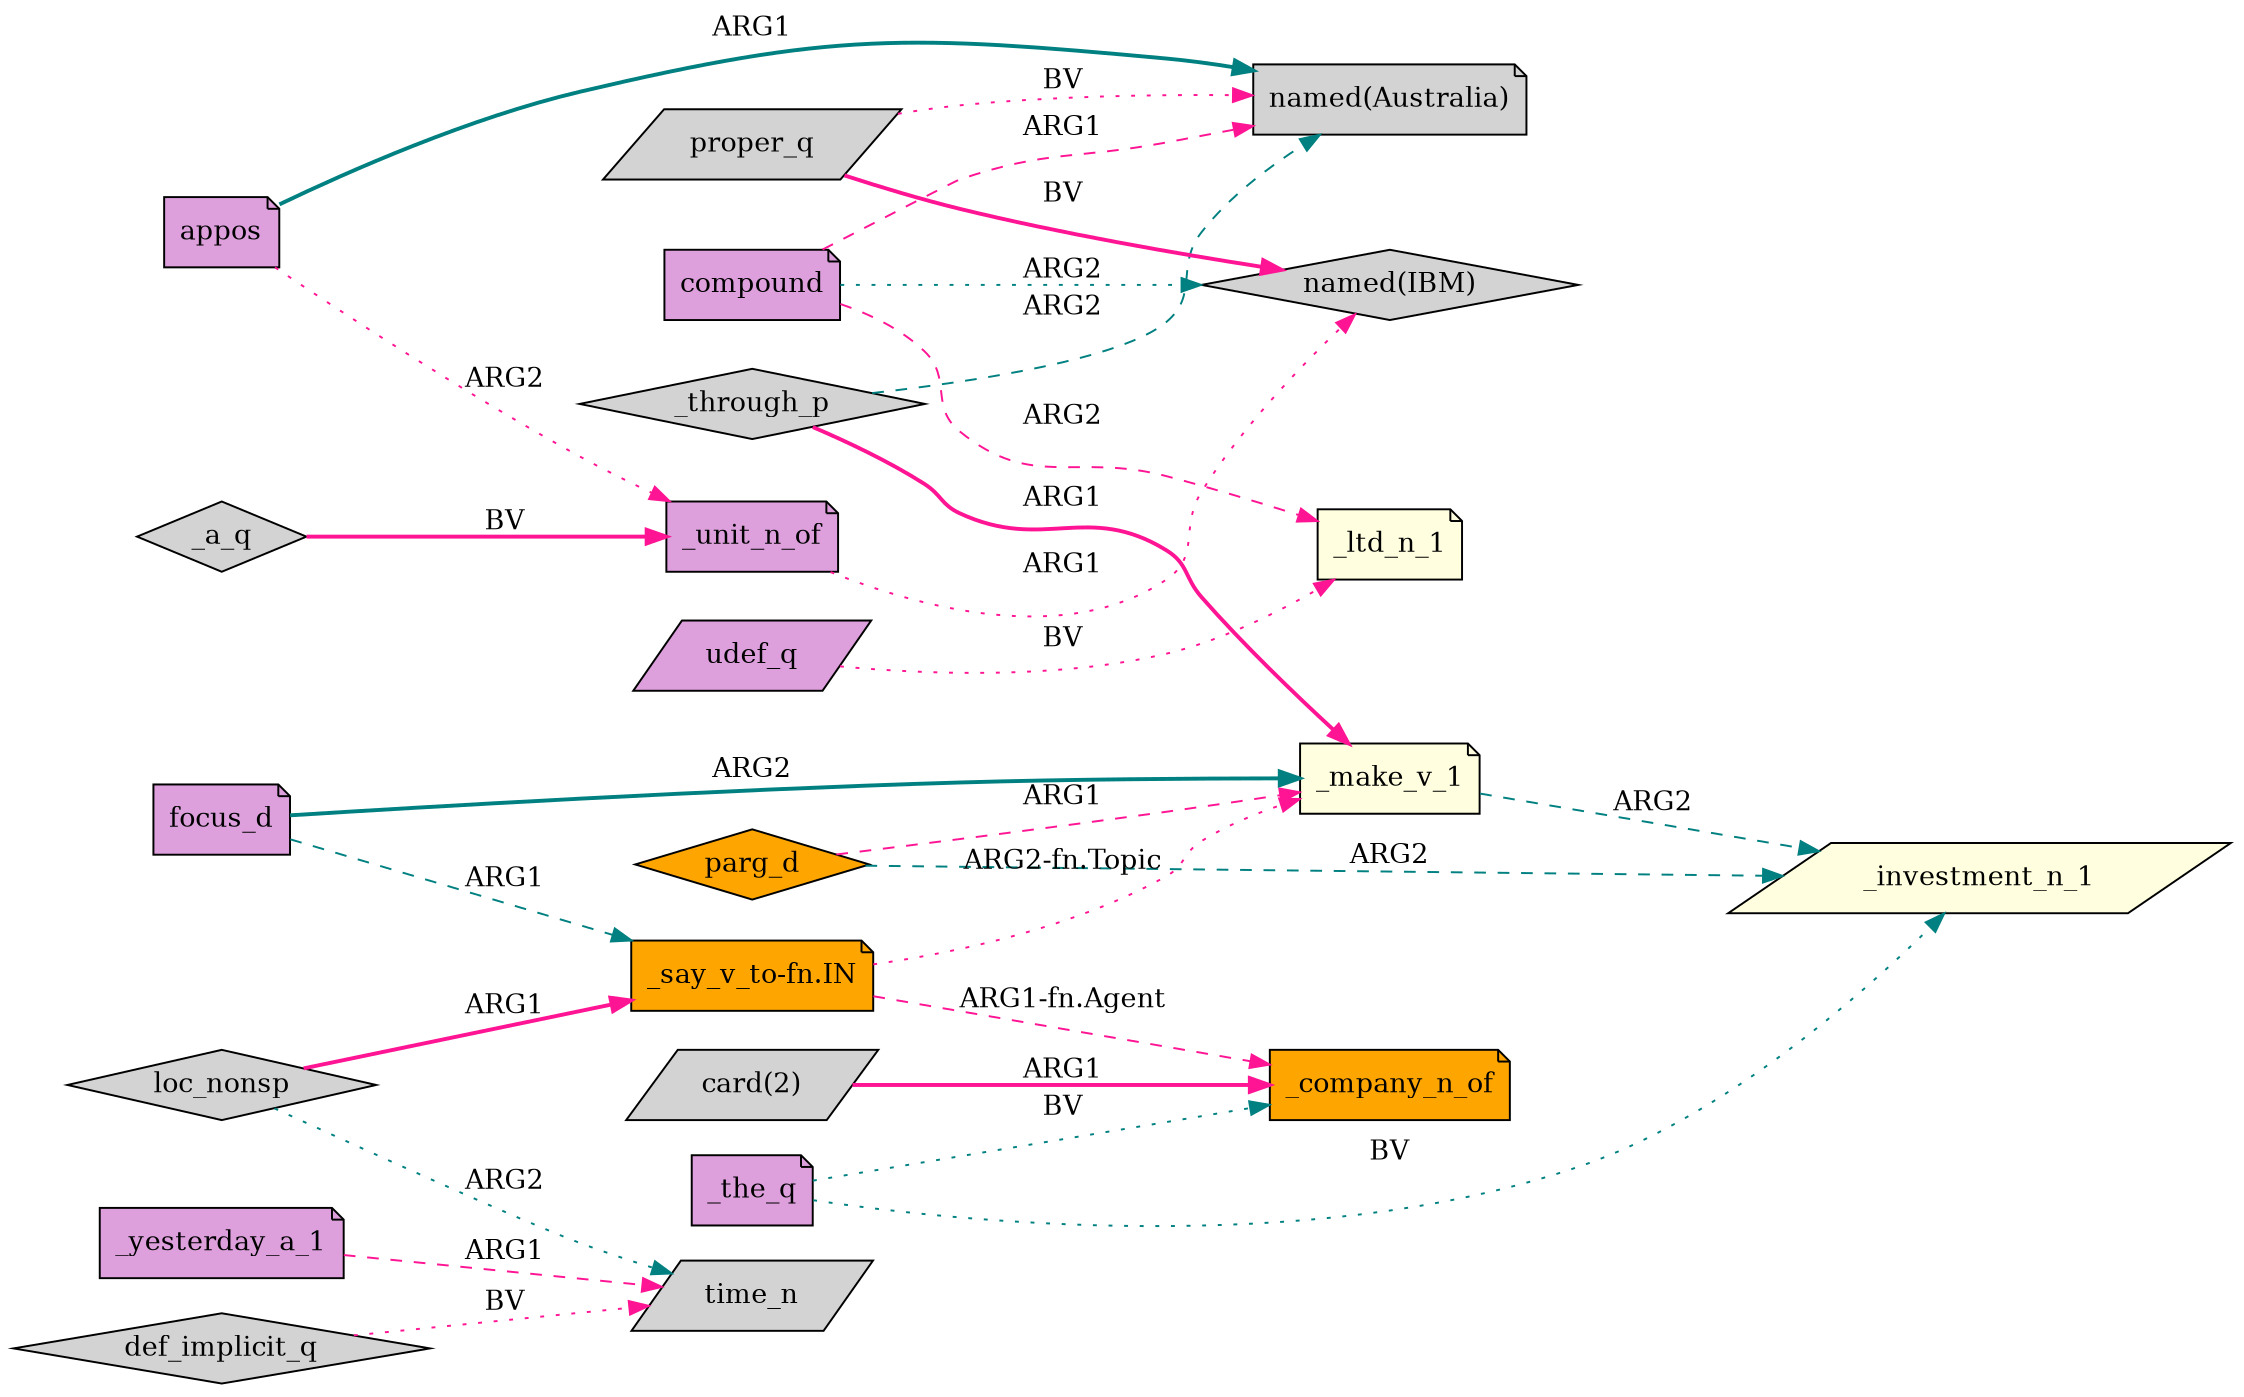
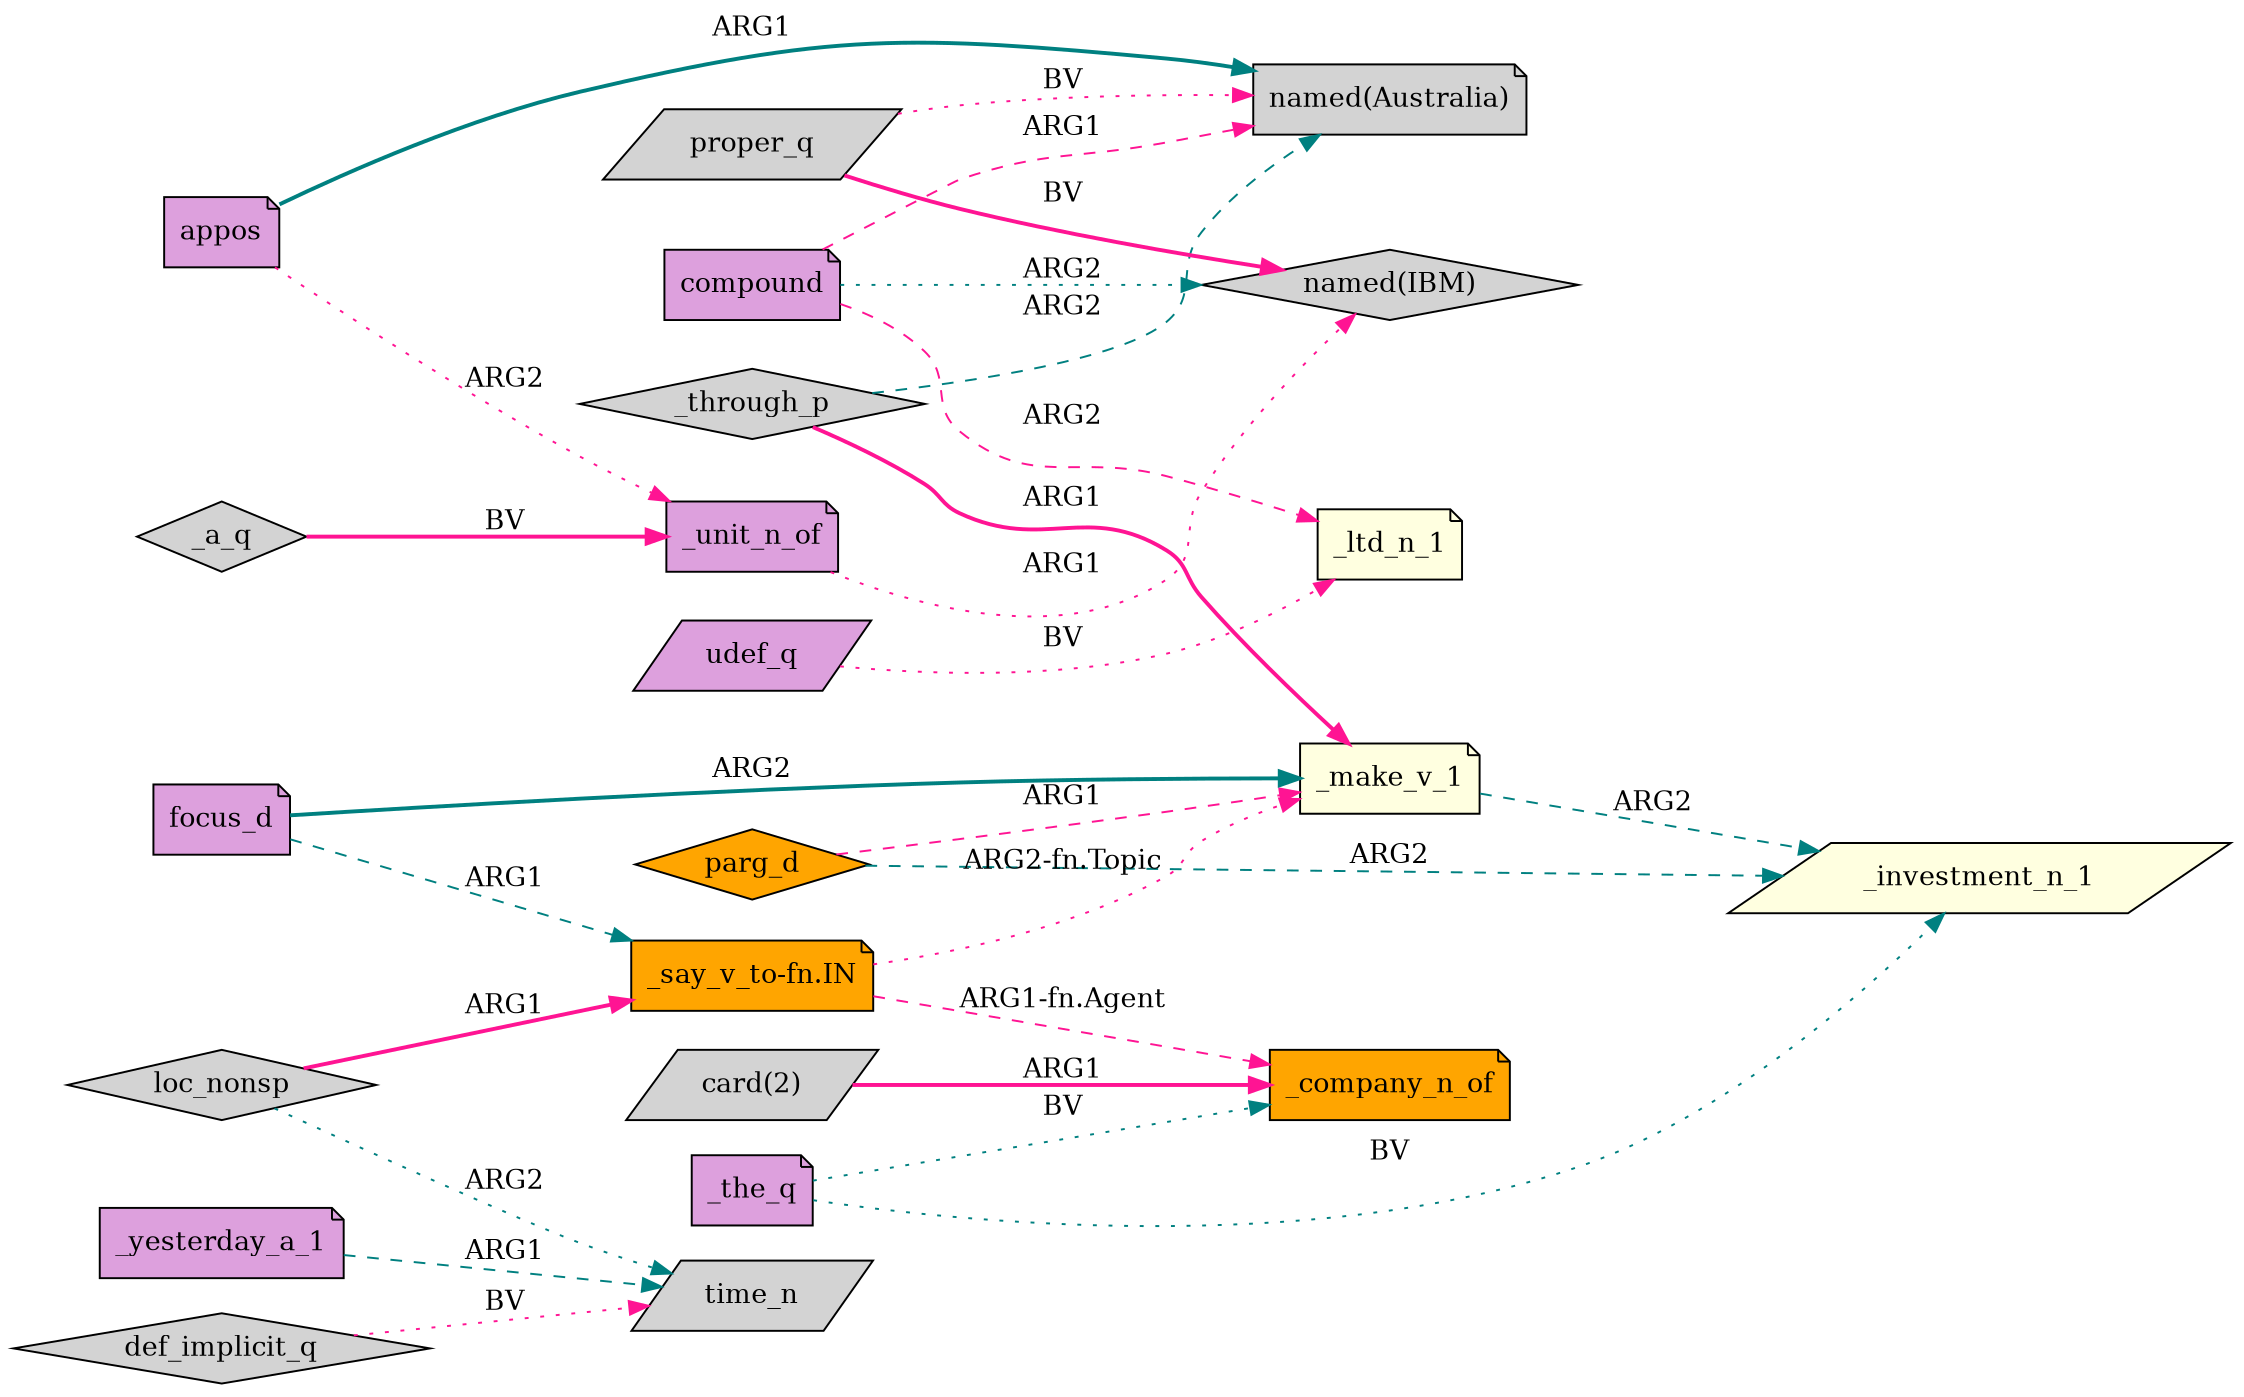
  digraph {
    rankdir=LR
    node [fillcolor=lightgrey shape=note style=filled]
    edge [color=deeppink style=dotted]
    _through_p [shape=diamond]
    "named(Australia)"
    _make_v_1 [fillcolor=lightyellow]
    _investment_n_1 [fillcolor=lightyellow shape=parallelogram]
    _yesterday_a_1 [fillcolor=plum]
    time_n [shape=parallelogram]
    def_implicit_q [shape=diamond]
    parg_d [fillcolor=orange shape=diamond]
    appos [fillcolor=plum]
    _unit_n_of [fillcolor=plum]
    "named(IBM)" [shape=diamond]
    proper_q [shape=parallelogram]
    focus_d [fillcolor=plum]
    "_say_v_to-fn.IN" [fillcolor=orange]
    _company_n_of [fillcolor=orange]
    _the_q [fillcolor=plum]
    loc_nonsp [shape=diamond]
    compound [fillcolor=plum]
    _ltd_n_1 [fillcolor=lightyellow]
    _a_q [shape=diamond]
    "card(2)" [shape=parallelogram]
    udef_q [fillcolor=plum shape=parallelogram]
    _through_p -> "named(Australia)" [color=teal label=ARG2 style=dashed]
    _through_p -> _make_v_1 [label=ARG1 style=bold]
    _make_v_1 -> _investment_n_1 [color=teal label=ARG2 style=dashed]
-   _yesterday_a_1 -> time_n [label=ARG1 style=dashed]
+   _yesterday_a_1 -> time_n [color=teal label=ARG1 style=dashed]
    def_implicit_q -> time_n [label=BV]
    parg_d -> _make_v_1 [label=ARG1 style=dashed]
    parg_d -> _investment_n_1 [color=teal label=ARG2 style=dashed]
    appos -> "named(Australia)" [color=teal label=ARG1 style=bold]
    appos -> _unit_n_of [label=ARG2]
    _unit_n_of -> "named(IBM)" [label=ARG1]
    proper_q -> "named(Australia)" [label=BV]
    proper_q -> "named(IBM)" [label=BV style=bold]
    focus_d -> _make_v_1 [color=teal label=ARG2 style=bold]
    focus_d -> "_say_v_to-fn.IN" [color=teal label=ARG1 style=dashed]
    "_say_v_to-fn.IN" -> _make_v_1 [label="ARG2-fn.Topic"]
    "_say_v_to-fn.IN" -> _company_n_of [label="ARG1-fn.Agent" style=dashed]
    _the_q -> _investment_n_1 [color=teal label=BV]
    _the_q -> _company_n_of [color=teal label=BV]
    loc_nonsp -> time_n [color=teal label=ARG2]
    loc_nonsp -> "_say_v_to-fn.IN" [label=ARG1 style=bold]
    compound -> "named(Australia)" [label=ARG1 style=dashed]
    compound -> "named(IBM)" [color=teal label=ARG2]
    compound -> _ltd_n_1 [label=ARG2 style=dashed]
    _a_q -> _unit_n_of [label=BV style=bold]
    "card(2)" -> _company_n_of [label=ARG1 style=bold]
    udef_q -> _ltd_n_1 [label=BV]
  }
